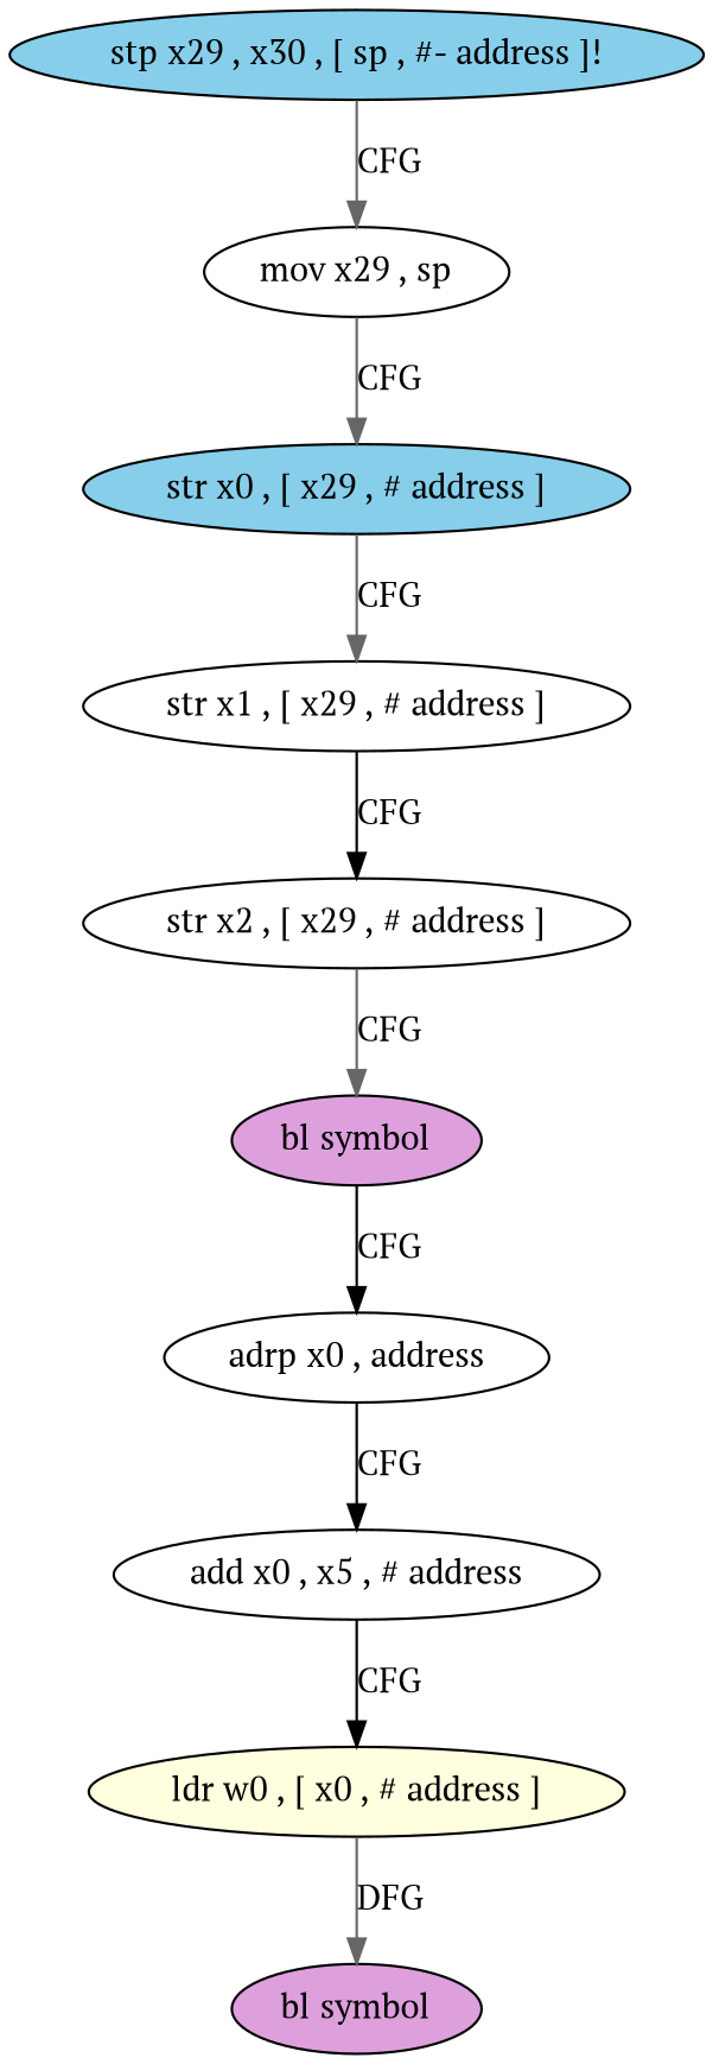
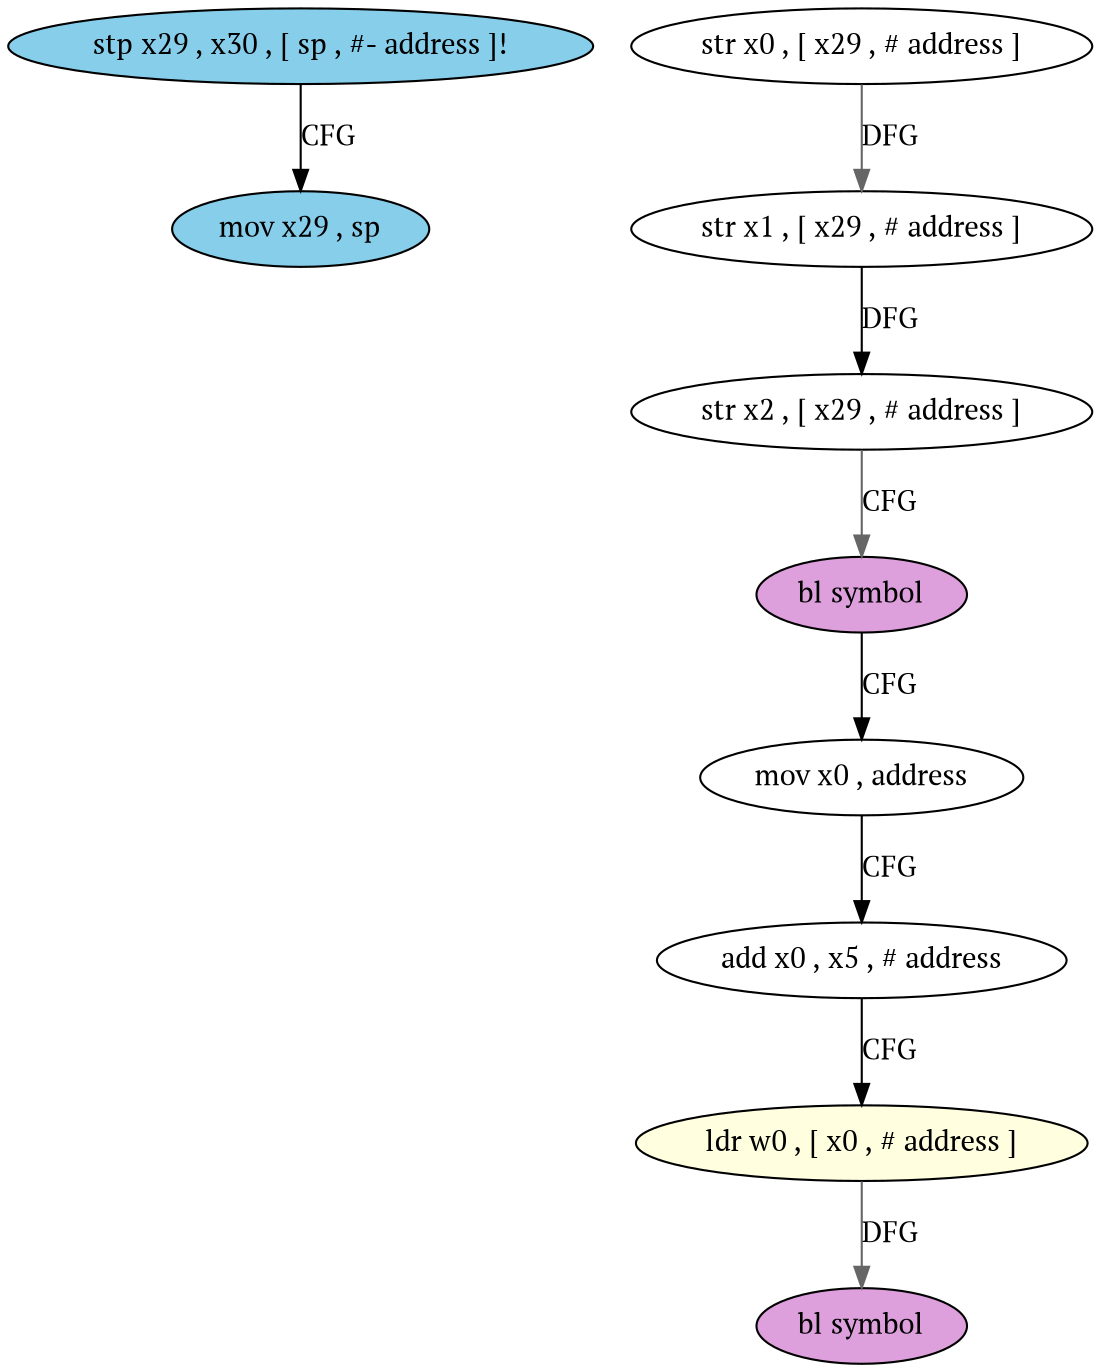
  digraph {
    fontname="PT Serif"
    node [fillcolor=white fontname="PT Serif" style=filled]
    edge [color=black fontname="PT Serif"]
    n1 [fillcolor=skyblue label="stp x29 , x30 , [ sp , #- address ]!"]
-   n2 [label="mov x29 , sp"]
-   n3 [fillcolor=skyblue label="str x0 , [ x29 , # address ]"]
+   n2 [fillcolor=skyblue label="mov x29 , sp"]
+   n3 [label="str x0 , [ x29 , # address ]"]
    n4 [label="str x1 , [ x29 , # address ]"]
    n5 [label="str x2 , [ x29 , # address ]"]
    n6 [fillcolor=plum label="bl symbol"]
-   n7 [label="adrp x0 , address"]
+   n7 [label="mov x0 , address"]
    n8 [label="add x0 , x5 , # address"]
    n9 [fillcolor=lightyellow label="ldr w0 , [ x0 , # address ]"]
    n10 [fillcolor=plum label="bl symbol"]
-   n1 -> n2 [color=gray40 label=CFG]
-   n2 -> n3 [color=gray40 label=CFG]
-   n3 -> n4 [color=gray40 label=CFG]
-   n4 -> n5 [label=CFG]
+   n1 -> n2 [label=CFG]
+   n3 -> n4 [color=gray40 label=DFG]
+   n4 -> n5 [label=DFG]
    n5 -> n6 [color=gray40 label=CFG]
    n6 -> n7 [label=CFG]
    n7 -> n8 [label=CFG]
    n8 -> n9 [label=CFG]
    n9 -> n10 [color=gray40 label=DFG]
  }
